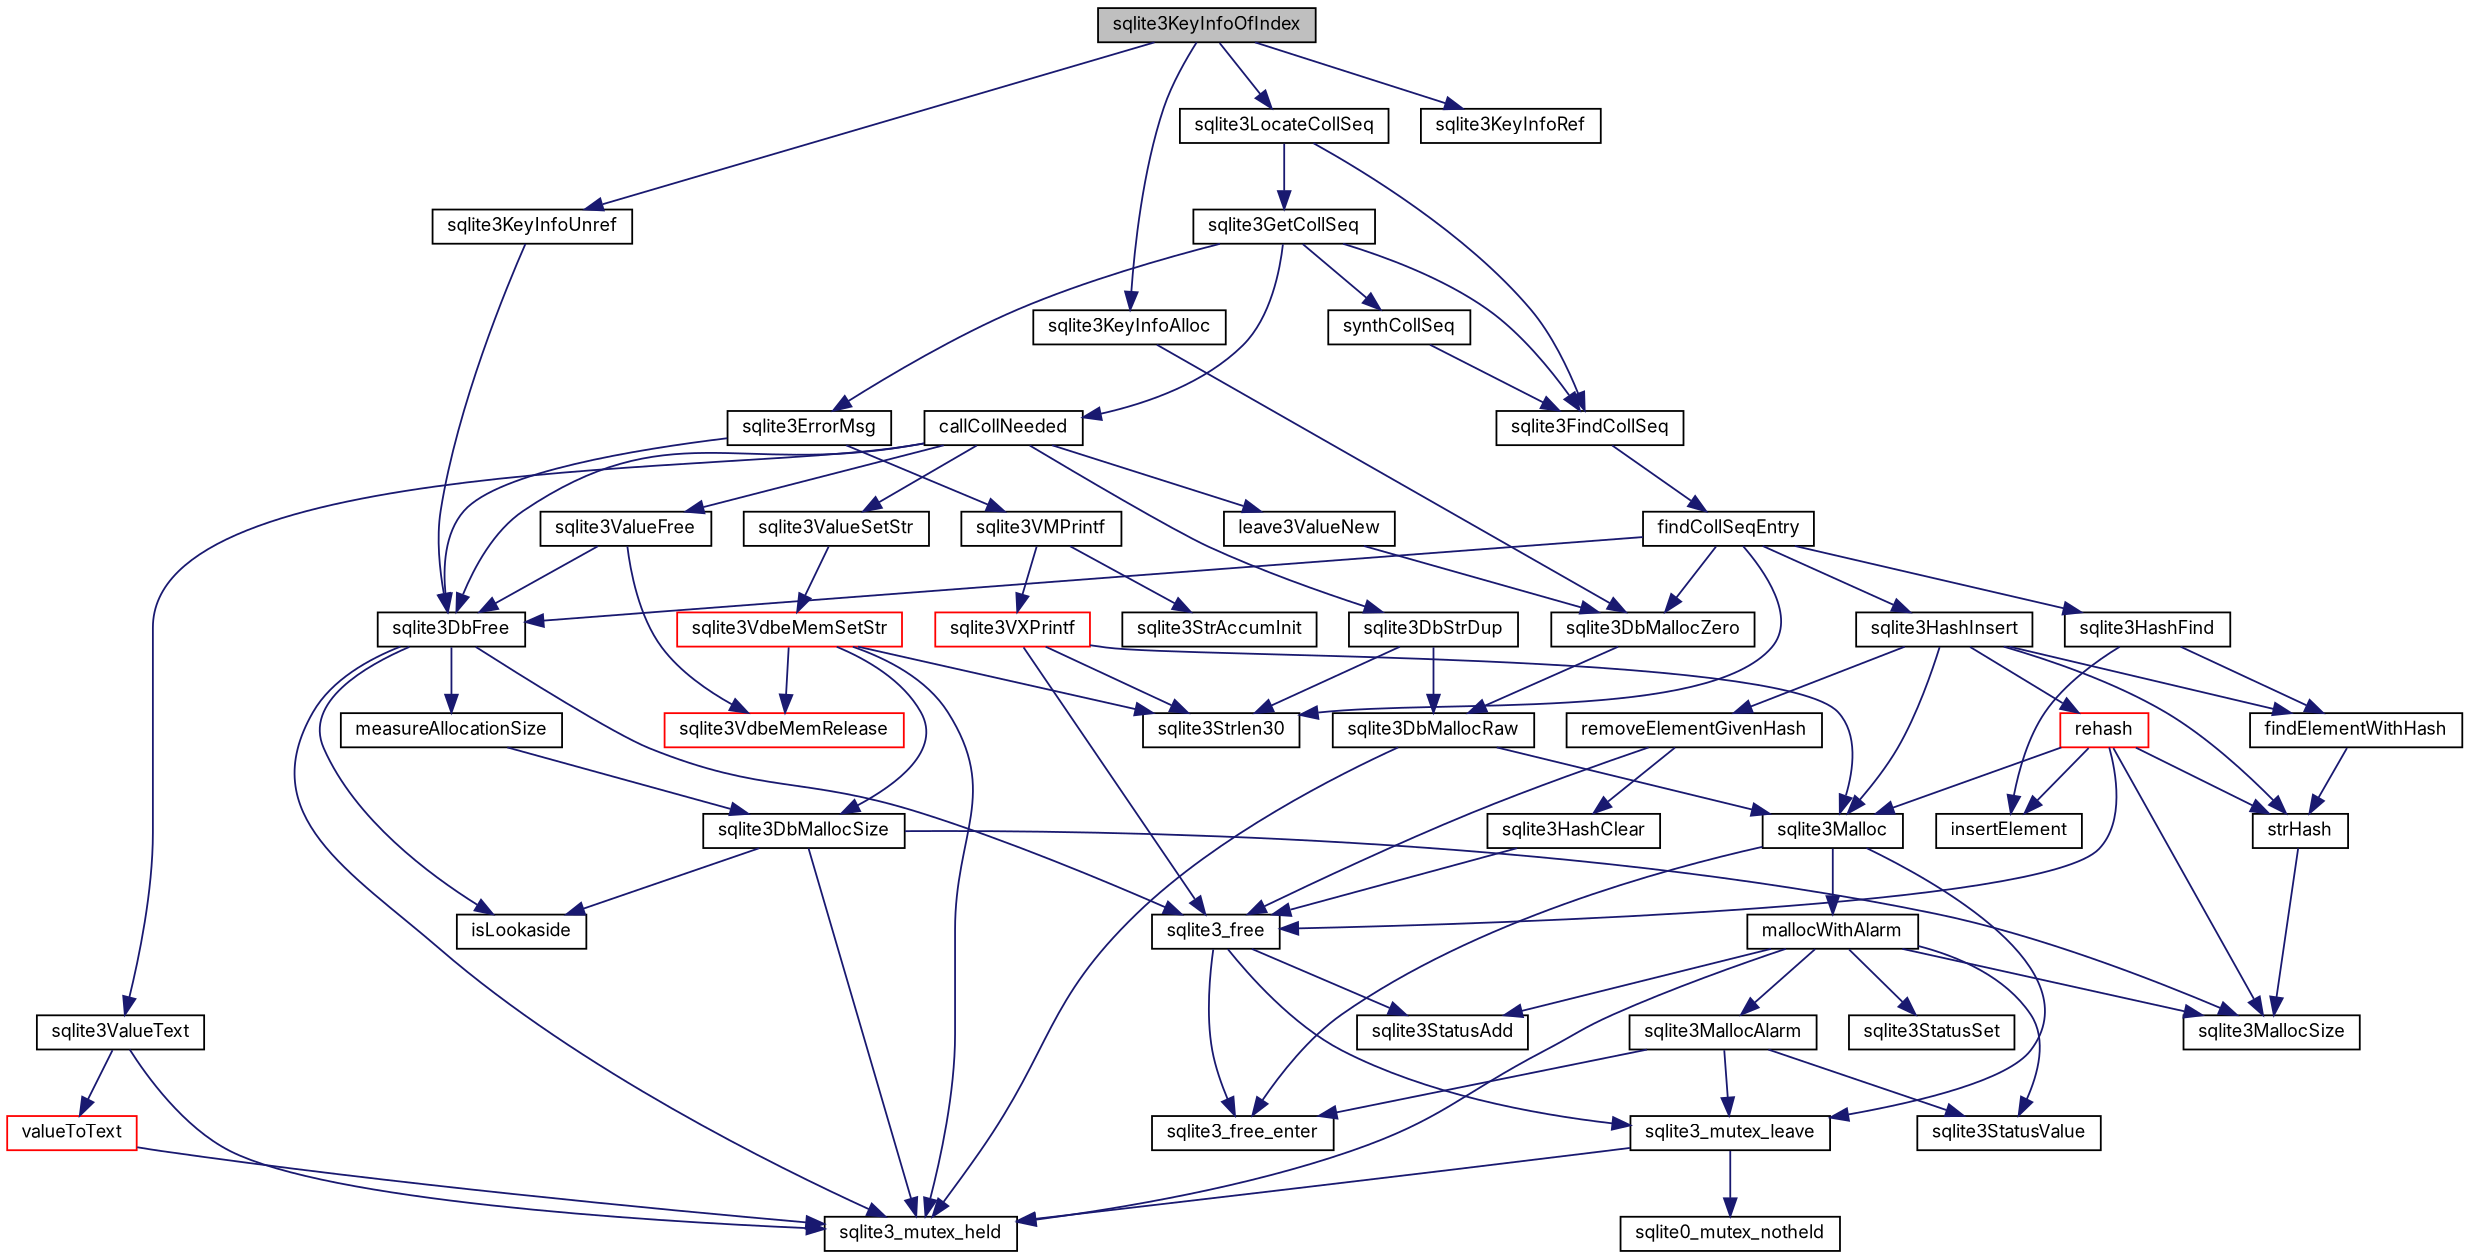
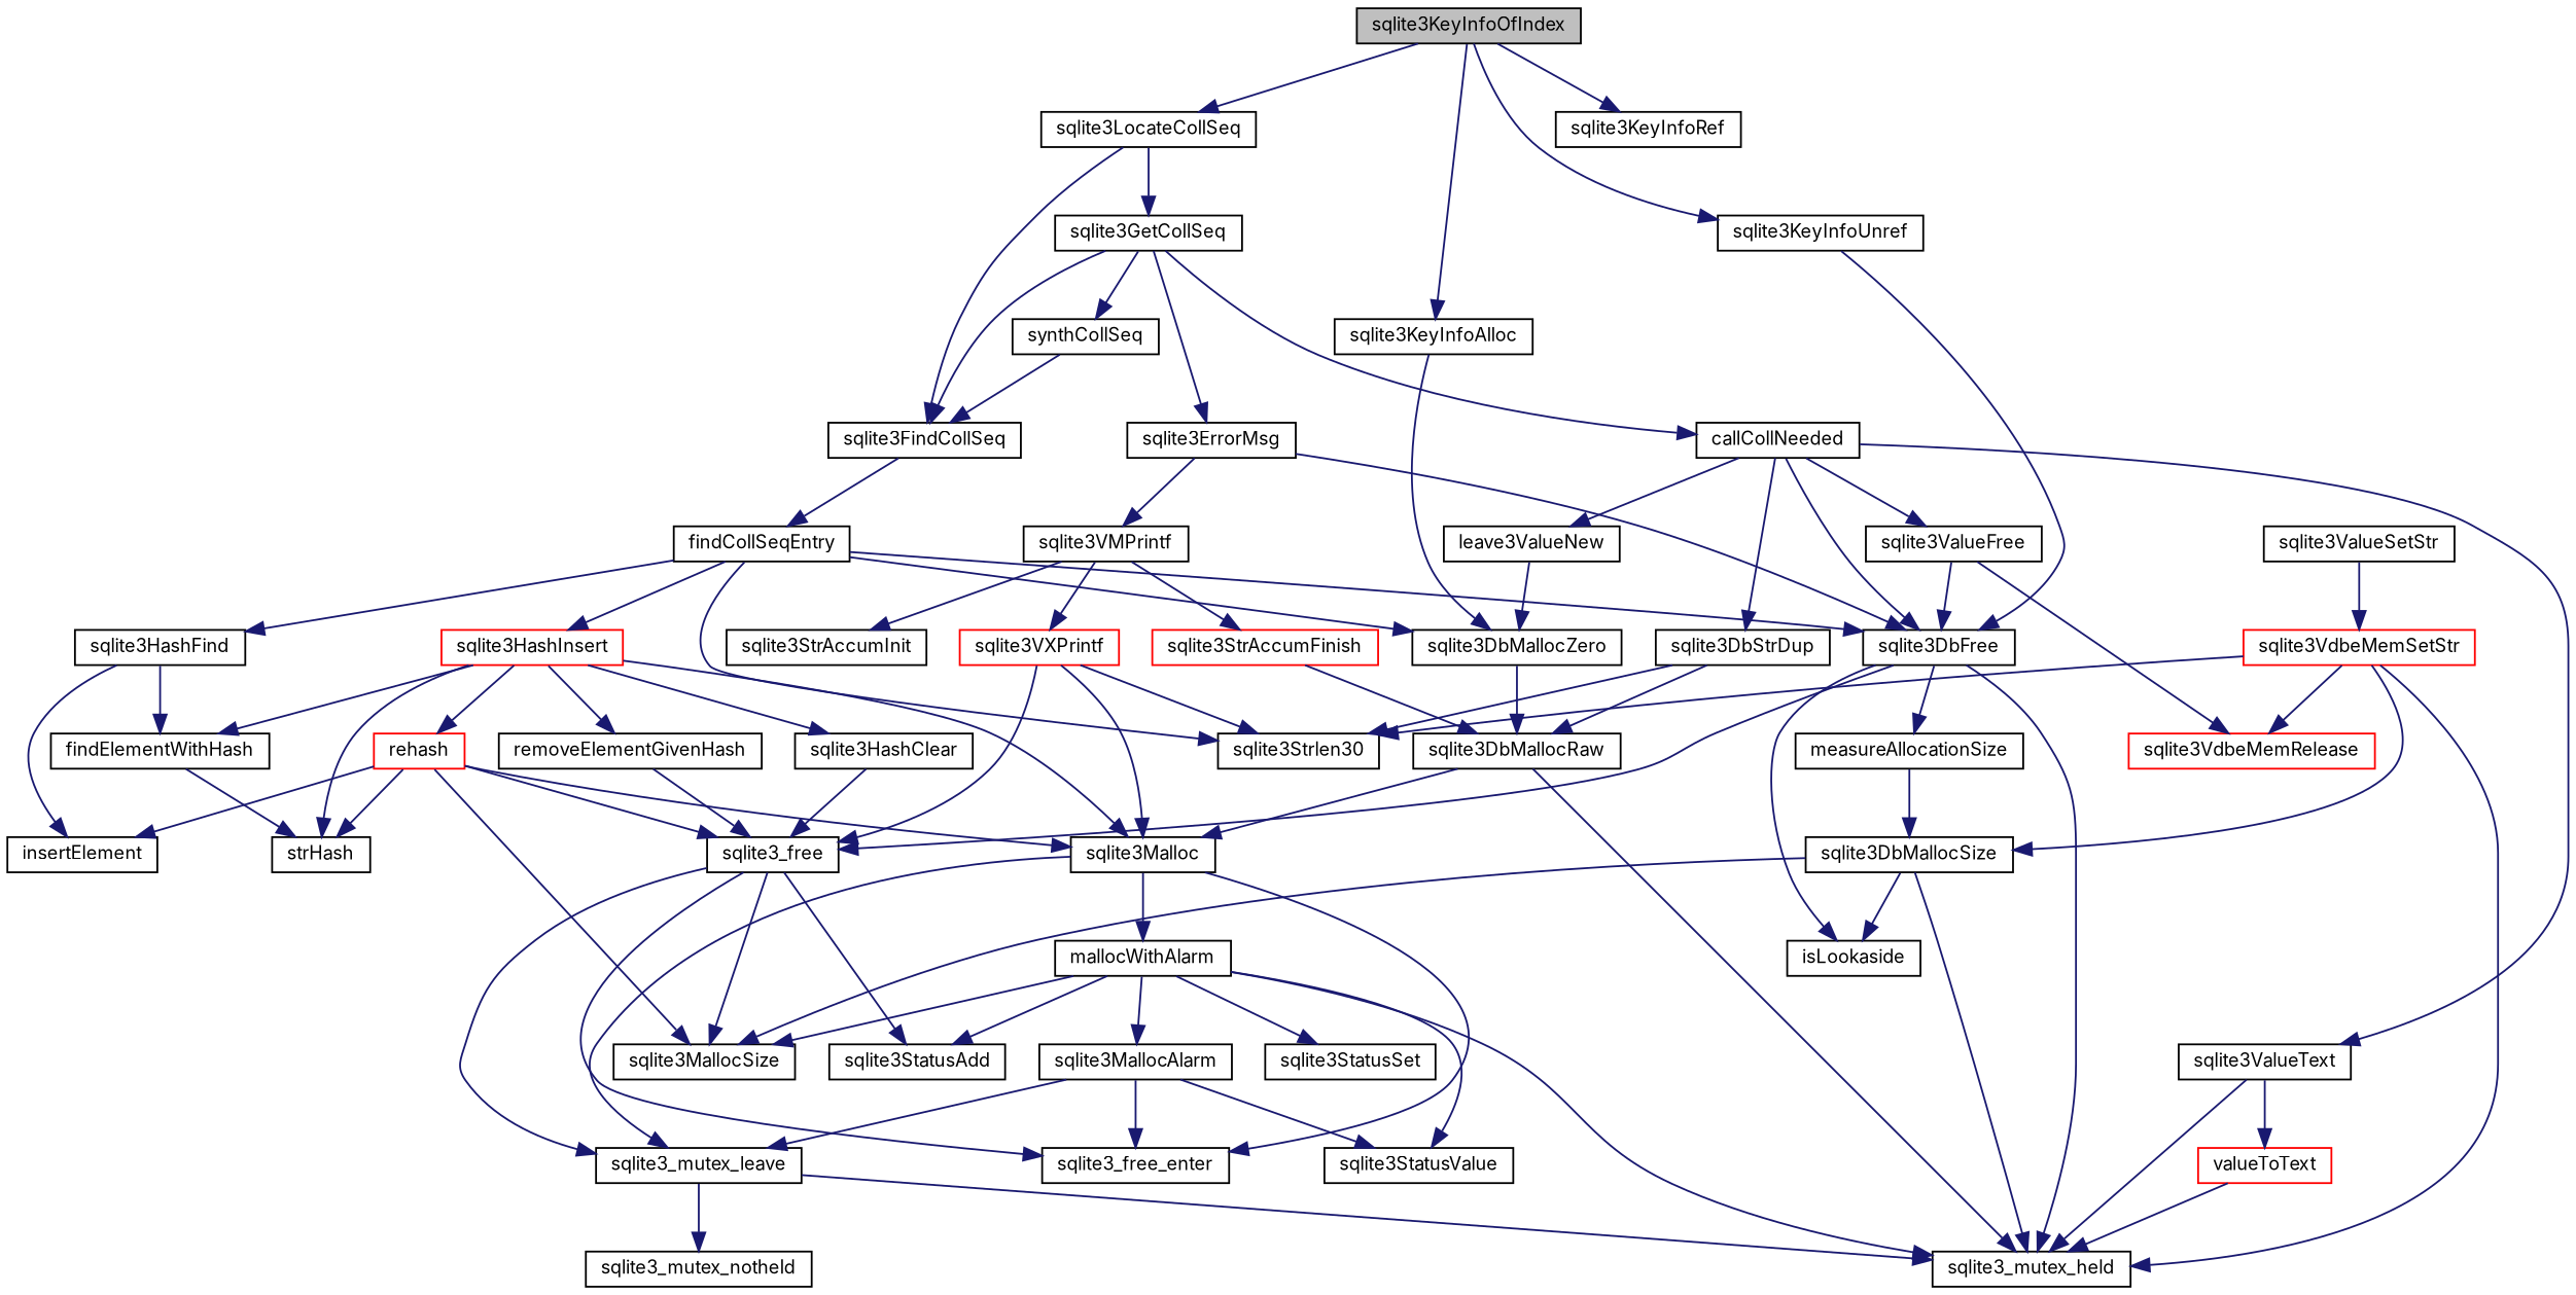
  digraph {
    fontname=Inter
    rankdir=TB
    node [color=black fillcolor=white fontname=Inter fontsize=10 shape=record style=filled]
    edge [color=midnightblue fontname=Inter fontsize=10 labelfontname=FreeSans labelfontsize=10 style=solid]
    n1 [fillcolor=grey75 fontcolor=black height=0.2 label=sqlite3KeyInfoOfIndex width=0.4]
    n2 [height=0.2 label=sqlite3KeyInfoUnref width=0.4]
    n3 [height=0.2 label=sqlite3KeyInfoAlloc width=0.4]
    n4 [height=0.2 label=sqlite3LocateCollSeq width=0.4]
    n5 [height=0.2 label=sqlite3KeyInfoRef width=0.4]
    n6 [height=0.2 label=sqlite3DbFree width=0.4]
    n7 [height=0.2 label=sqlite3DbMallocZero width=0.4]
    n8 [height=0.2 label=sqlite3FindCollSeq width=0.4]
    n9 [height=0.2 label=sqlite3GetCollSeq width=0.4]
    n10 [height=0.2 label=sqlite3_mutex_held width=0.4]
    n11 [height=0.2 label=measureAllocationSize width=0.4]
    n12 [height=0.2 label=isLookaside width=0.4]
    n13 [height=0.2 label=sqlite3_free width=0.4]
    n14 [height=0.2 label=sqlite3DbMallocSize width=0.4]
    n15 [height=0.2 label=sqlite3MallocSize width=0.4]
    n16 [height=0.2 label=sqlite3_free_enter width=0.4]
    n17 [height=0.2 label=sqlite3StatusAdd width=0.4]
    n18 [height=0.2 label=sqlite3_mutex_leave width=0.4]
-   n19 [height=0.2 label=sqlite0_mutex_notheld width=0.4]
+   n19 [height=0.2 label=sqlite3_mutex_notheld width=0.4]
    n20 [height=0.2 label=sqlite3DbMallocRaw width=0.4]
    n21 [height=0.2 label=sqlite3Malloc width=0.4]
    n22 [height=0.2 label=mallocWithAlarm width=0.4]
    n23 [height=0.2 label=sqlite3StatusSet width=0.4]
    n24 [height=0.2 label=sqlite3StatusValue width=0.4]
    n25 [height=0.2 label=sqlite3MallocAlarm width=0.4]
    n26 [height=0.2 label=findCollSeqEntry width=0.4]
    n27 [height=0.2 label=callCollNeeded width=0.4]
    n28 [height=0.2 label=synthCollSeq width=0.4]
    n29 [height=0.2 label=sqlite3ErrorMsg width=0.4]
    n30 [height=0.2 label=sqlite3HashFind width=0.4]
    n31 [height=0.2 label=sqlite3Strlen30 width=0.4]
-   n32 [height=0.2 label=sqlite3HashInsert width=0.4]
+   n32 [color=red height=0.2 label=sqlite3HashInsert width=0.4]
    n33 [height=0.2 label=findElementWithHash width=0.4]
    n34 [height=0.2 label=insertElement width=0.4]
    n35 [height=0.2 label=strHash width=0.4]
    n36 [height=0.2 label=removeElementGivenHash width=0.4]
    n37 [color=red height=0.2 label=rehash width=0.4]
    n38 [height=0.2 label=sqlite3HashClear width=0.4]
    n39 [height=0.2 label=sqlite3DbStrDup width=0.4]
    n40 [height=0.2 label=leave3ValueNew width=0.4]
    n41 [height=0.2 label=sqlite3ValueSetStr width=0.4]
    n42 [height=0.2 label=sqlite3ValueText width=0.4]
    n43 [height=0.2 label=sqlite3ValueFree width=0.4]
    n44 [height=0.2 label=sqlite3VMPrintf width=0.4]
    n45 [color=red height=0.2 label=sqlite3VdbeMemSetStr width=0.4]
    n46 [color=red height=0.2 label=valueToText width=0.4]
    n47 [color=red height=0.2 label=sqlite3VdbeMemRelease width=0.4]
    n48 [height=0.2 label=sqlite3StrAccumInit width=0.4]
    n49 [color=red height=0.2 label=sqlite3VXPrintf width=0.4]
+   n50 [color=red height=0.2 label=sqlite3StrAccumFinish width=0.4]
    n1 -> n2
    n1 -> n3
    n1 -> n4
    n1 -> n5
    n2 -> n6
    n3 -> n7
    n4 -> n8
    n4 -> n9
    n6 -> n10
    n6 -> n11
    n6 -> n12
    n6 -> n13
    n7 -> n20
    n8 -> n26
    n9 -> n8
    n9 -> n27
    n9 -> n28
    n9 -> n29
    n11 -> n14
-   n35 -> n15
+   n13 -> n15
    n13 -> n16
    n13 -> n17
    n13 -> n18
    n14 -> n10
    n14 -> n12
    n14 -> n15
    n18 -> n10
    n18 -> n19
    n20 -> n10
    n20 -> n21
    n21 -> n16
    n21 -> n18
    n21 -> n22
    n22 -> n10
    n22 -> n15
    n22 -> n17
    n22 -> n23
    n22 -> n24
    n22 -> n25
    n25 -> n16
    n25 -> n18
    n25 -> n24
    n26 -> n6
    n26 -> n7
    n26 -> n30
    n26 -> n31
    n26 -> n32
    n27 -> n6
    n27 -> n39
    n27 -> n40
-   n27 -> n41
    n27 -> n42
    n27 -> n43
    n28 -> n8
    n29 -> n6
    n29 -> n44
    n30 -> n33
    n30 -> n34
    n32 -> n21
    n32 -> n33
    n32 -> n35
    n32 -> n36
    n32 -> n37
    n33 -> n35
    n36 -> n13
-   n36 -> n38
+   n32 -> n38
    n37 -> n13
    n37 -> n15
    n37 -> n21
    n37 -> n34
    n37 -> n35
    n38 -> n13
    n39 -> n20
    n39 -> n31
    n40 -> n7
    n41 -> n45
    n42 -> n10
    n42 -> n46
    n43 -> n6
    n43 -> n47
    n44 -> n48
    n44 -> n49
+   n44 -> n50
    n45 -> n10
    n45 -> n14
    n45 -> n31
    n45 -> n47
    n46 -> n10
    n49 -> n13
    n49 -> n21
    n49 -> n31
+   n50 -> n20
  }
